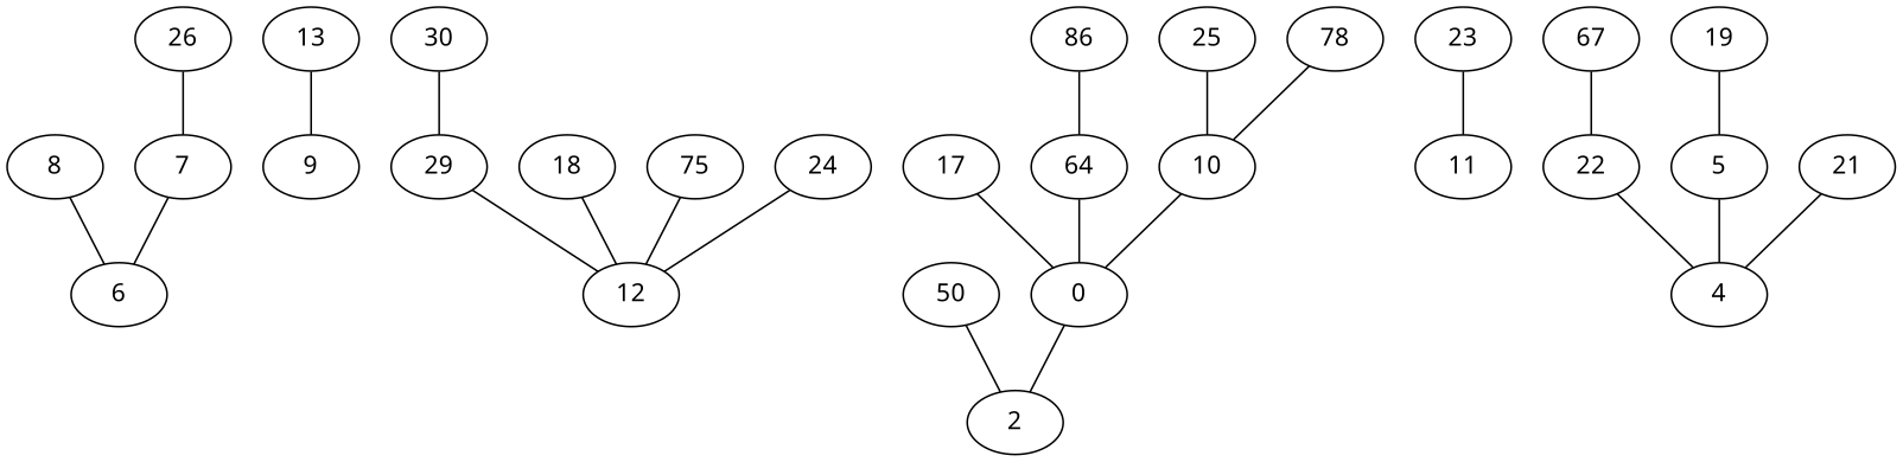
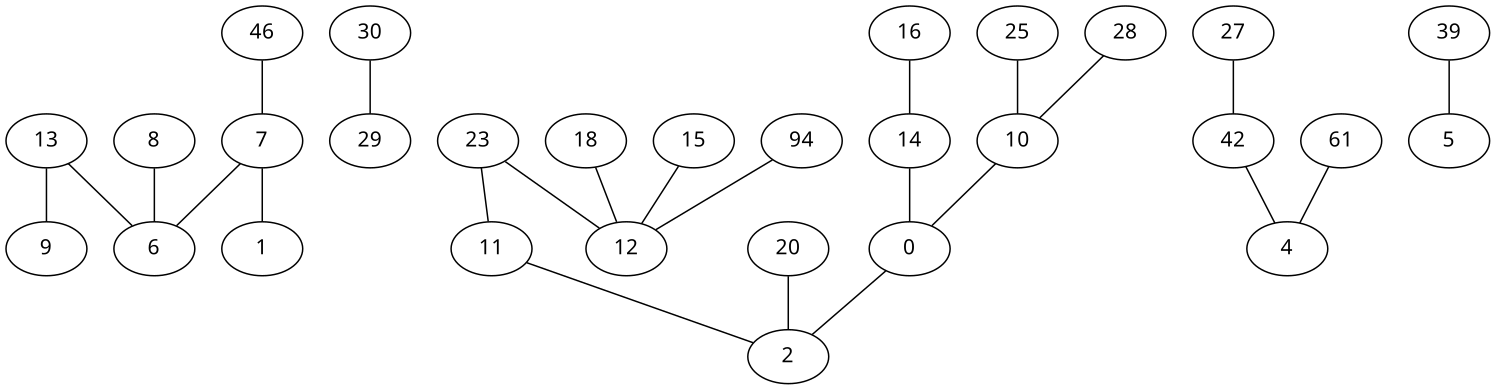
  strict graph {
    fontname="Noto Sans"
    node [fontname="Noto Sans"]
    edge [fontname="Noto Sans"]
    7
+   1
    6
-   26
+   26 [label=46]
    13
    9
    30
    29
    8
    0
    2
-   17
-   14 [label=64]
-   16 [label=86]
+   14
+   16
    10
    25
-   28 [label=78]
+   28
    11
    23
    12
    18
-   15 [label=75]
-   24
-   27 [label=67]
-   22
+   15
+   24 [label=94]
+   27
+   22 [label=42]
    4
    5
-   19
-   21
-   20 [label=50]
+   19 [label=39]
+   21 [label=61]
+   20
+   7 -- 1
    7 -- 6
    26 -- 7
+   13 -- 6
    13 -- 9
    30 -- 29
    8 -- 6
    0 -- 2
-   17 -- 0
    14 -- 0
    16 -- 14
    10 -- 0
    25 -- 10
    28 -- 10
+   11 -- 2
    23 -- 11
-   29 -- 12
+   23 -- 12
    18 -- 12
    15 -- 12
    24 -- 12
    27 -- 22
    22 -- 4
-   5 -- 4
    19 -- 5
    21 -- 4
    20 -- 2
  }
